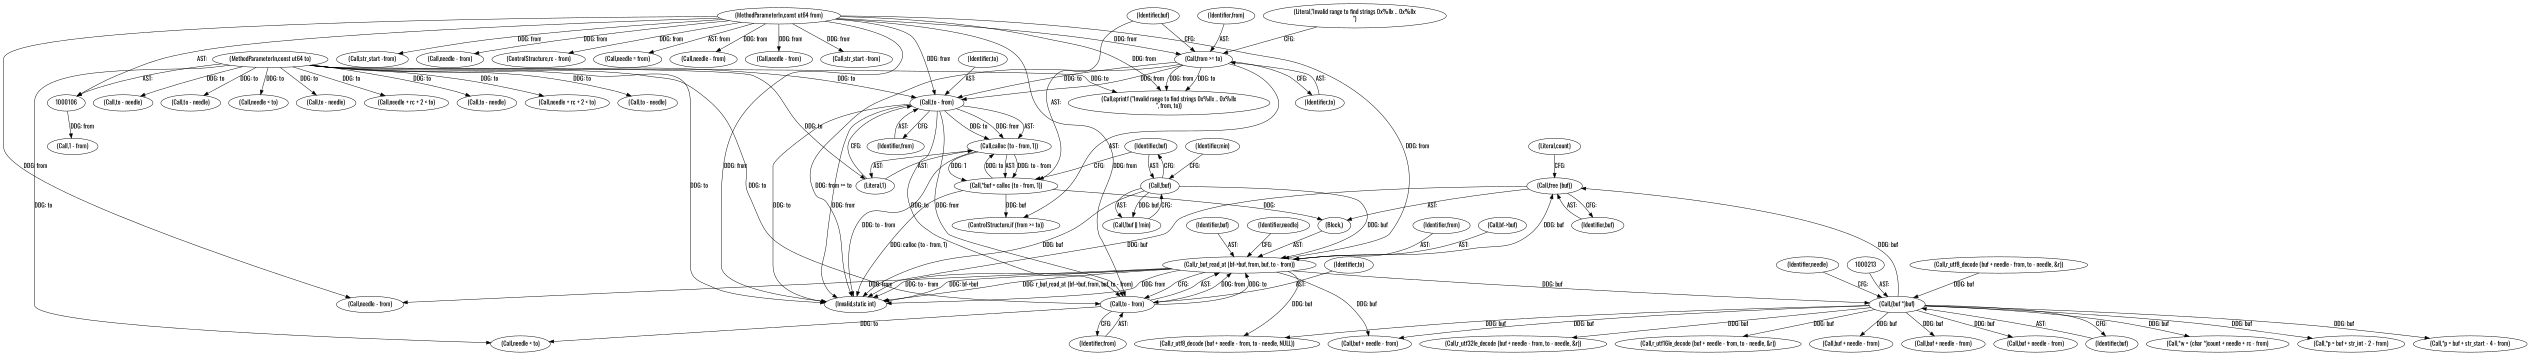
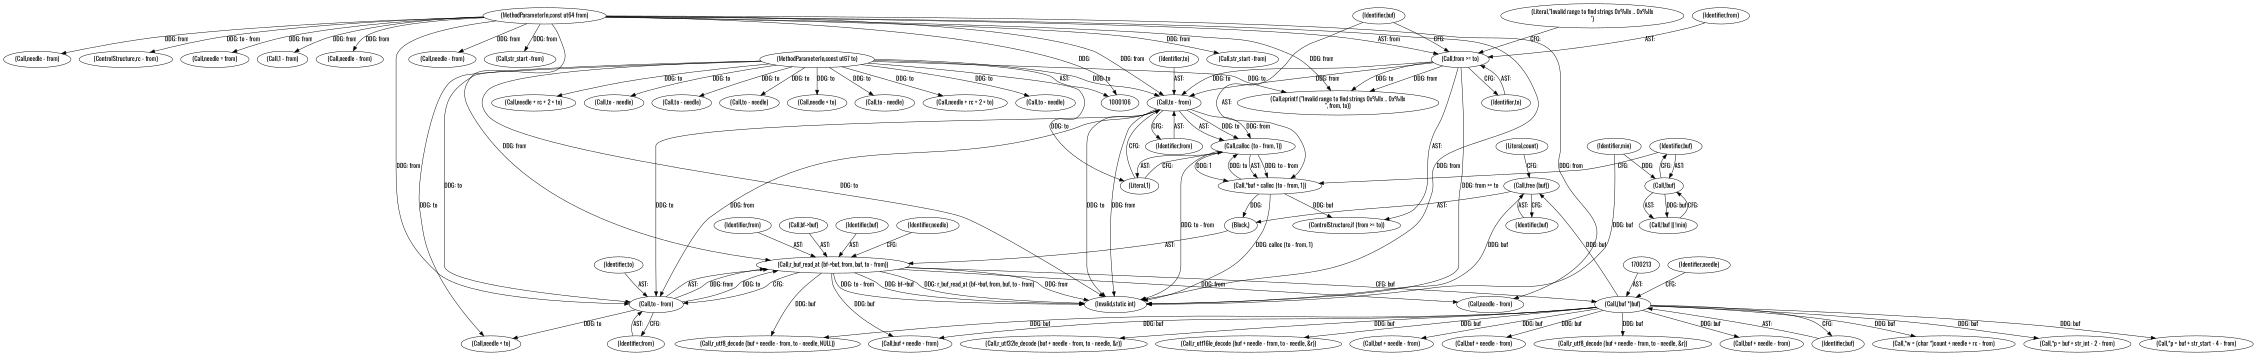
  digraph {
    fontname=Oswald
    node [fontname=Oswald]
    edge [fontname=Oswald]
    n1 [label="(Call,free (buf))"]
    n2 [label="(Identifier,buf)"]
    n3 [label="(Block,)"]
    n4 [label="(Invalid,static int)"]
    n5 [label="(Call,r_buf_read_at (bf->buf, from, buf, to - from))"]
    n6 [label="(Call,(buf *)buf)"]
    n7 [label="(Call,*w = (char *)count + needle + rc - from)"]
    n8 [label="(Call,*p = buf + str_int - 2 - from)"]
    n9 [label="(Call,r_utf8_decode (buf + needle - from, to - needle, NULL))"]
    n10 [label="(Call,*p = buf + str_start - 4 - from)"]
    n11 [label="(Call,buf + needle - from)"]
    n12 [label="(Identifier,buf)"]
    n13 [label="(Call,r_utf32le_decode (buf + needle - from, to - needle, &r))"]
    n14 [label="(Call,r_utf16le_decode (buf + needle - from, to - needle, &r))"]
    n15 [label="(Call,buf + needle - from)"]
    n16 [label="(Call,buf + needle - from)"]
    n17 [label="(Call,r_utf8_decode (buf + needle - from, to - needle, &r))"]
    n18 [label="(Call,buf + needle - from)"]
    n19 [label="(Call,to - from)"]
    n20 [label="(Call,needle - from)"]
    n21 [label="(Identifier,from)"]
    n22 [label="(Call,needle < to)"]
    n23 [label="(Call,to - from)"]
    n24 [label="(Call,calloc (to - from, 1))"]
    n25 [label="(Identifier,from)"]
    n26 [label="(Call,*buf = calloc (to - from, 1))"]
    n27 [label="(Literal,1)"]
    n28 [label="(Call,from >= to)"]
    n29 [label="(Identifier,to)"]
    n30 [label="(ControlStructure,if (from >= to))"]
    n31 [label="(Call,eprintf (\"Invalid range to find strings 0x%llx .. 0x%llx\n\", from, to))"]
    n32 [label="(MethodParameterIn,const ut64 from)"]
    n33 [label="(Call,str_start -from)"]
    n34 [label="(Call,needle - from)"]
    n35 [label="(ControlStructure,rc - from)"]
    n36 [label="(Call,needle = from)"]
    n37 [label="(Call,1 - from)"]
    n38 [label="(Call,needle - from)"]
    n39 [label="(Call,needle - from)"]
    n40 [label="(Call,str_start -from)"]
    1000106
-   n42 [label="(MethodParameterIn,const ut64 to)"]
+   n42 [label="(MethodParameterIn,const ut67 to)"]
    n43 [label="(Call,to - needle)"]
    n44 [label="(Call,to - needle)"]
    n45 [label="(Call,needle < to)"]
    n46 [label="(Call,to - needle)"]
    n47 [label="(Call,needle + rc + 2 < to)"]
    n48 [label="(Call,to - needle)"]
    n49 [label="(Call,needle + rc + 2 < to)"]
    n50 [label="(Call,to - needle)"]
    n51 [label="(Call,!buf)"]
    n52 [label="(Call,!buf || !min)"]
    n53 [label="(Identifier,buf)"]
    n54 [label="(Identifier,to)"]
    n55 [label="(Identifier,from)"]
    n56 [label="(Identifier,from)"]
    n57 [label="(Call,bf->buf)"]
    n58 [label="(Identifier,to)"]
    n59 [label="(Literal,\"Invalid range to find strings 0x%llx .. 0x%llx\n\")"]
    n60 [label="(Identifier,buf)"]
    n61 [label="(Identifier,buf)"]
    n62 [label="(Identifier,needle)"]
    n63 [label="(Identifier,needle)"]
    n64 [label="(Identifier,min)"]
    n65 [label="(Literal,count)"]
-   1000213
+   1000213 [label=1700213]
    n1 -> n2 [label="CFG: "]
    n1 -> n3 [label="AST: "]
    n1 -> n4 [label="DDG: buf"]
    n2 -> n1 [label="AST: "]
    n3 -> n5 [label="AST: "]
-   n5 -> n1 [label="DDG: buf"]
    n5 -> n4 [label="DDG: to - from"]
    n5 -> n4 [label="DDG: bf->buf"]
    n5 -> n4 [label="DDG: r_buf_read_at (bf->buf, from, buf, to - from)"]
    n5 -> n4 [label="DDG: from"]
-   n5 -> n6 [label="DDG: buf"]
+   n5 -> n6 [label="CFG: buf"]
    n5 -> n9 [label="DDG: buf"]
    n5 -> n11 [label="DDG: buf"]
    n5 -> n19 [label="CFG: "]
    n5 -> n20 [label="DDG: from"]
    n6 -> n1 [label="DDG: buf"]
    n6 -> n7 [label="DDG: buf"]
    n6 -> n8 [label="DDG: buf"]
    n6 -> n9 [label="DDG: buf"]
    n6 -> n10 [label="DDG: buf"]
    n6 -> n11 [label="DDG: buf"]
    n6 -> n12 [label="CFG: "]
    n6 -> n13 [label="DDG: buf"]
    n6 -> n14 [label="DDG: buf"]
    n6 -> n15 [label="DDG: buf"]
    n6 -> n16 [label="DDG: buf"]
-   n17 -> n6 [label="DDG: buf"]
+   n6 -> n17 [label="DDG: buf"]
    n6 -> n18 [label="DDG: buf"]
    n12 -> n6 [label="AST: "]
    n19 -> n5 [label="AST: "]
    n19 -> n5 [label="DDG: from"]
    n19 -> n5 [label="DDG: to"]
    n19 -> n21 [label="CFG: "]
    n19 -> n22 [label="DDG: to"]
    n21 -> n19 [label="AST: "]
    n23 -> n4 [label="DDG: to"]
    n23 -> n4 [label="DDG: from"]
    n23 -> n19 [label="DDG: to"]
    n23 -> n19 [label="DDG: from"]
    n23 -> n24 [label="AST: "]
    n23 -> n24 [label="DDG: to"]
    n23 -> n24 [label="DDG: from"]
    n23 -> n25 [label="CFG: "]
    n24 -> n4 [label="DDG: to - from"]
    n24 -> n26 [label="AST: "]
    n24 -> n26 [label="DDG: to - from"]
    n24 -> n26 [label="DDG: 1"]
    n24 -> n27 [label="AST: "]
    n25 -> n23 [label="AST: "]
    n26 -> n3 [label="DDG: "]
    n26 -> n4 [label="DDG: calloc (to - from, 1)"]
    n26 -> n24 [label="DDG: to"]
    n26 -> n30 [label="DDG: buf"]
    n27 -> n23 [label="CFG: "]
-   n27 -> n24 [label="AST: "]
+   n27 -> n24 [label="CFG: "]
    n28 -> n4 [label="DDG: from >= to"]
    n28 -> n23 [label="DDG: to"]
    n28 -> n23 [label="DDG: from"]
    n28 -> n29 [label="CFG: "]
    n28 -> n30 [label="AST: "]
    n28 -> n31 [label="DDG: from"]
    n28 -> n31 [label="DDG: to"]
    n29 -> n28 [label="AST: "]
    n32 -> n4 [label="DDG: from"]
    n32 -> n5 [label="DDG: from"]
    n32 -> n19 [label="DDG: from"]
    n32 -> n20 [label="DDG: from"]
    n32 -> n23 [label="DDG: from"]
-   n32 -> n28 [label="DDG: from"]
+   n32 -> n28 [label="AST: from"]
    n32 -> n31 [label="DDG: from"]
    n32 -> n33 [label="DDG: from"]
    n32 -> n34 [label="DDG: from"]
-   n32 -> n35 [label="DDG: from"]
-   n32 -> n36 [label="AST: from"]
-   1000106 -> n37 [label="DDG: from"]
+   n32 -> n35 [label="DDG: to - from"]
+   n32 -> n36 [label="DDG: from"]
+   n32 -> n37 [label="DDG: from"]
    n32 -> n38 [label="DDG: from"]
    n32 -> n39 [label="DDG: from"]
    n32 -> n40 [label="DDG: from"]
-   n32 -> 1000106 [label="AST: "]
+   n32 -> 1000106 [label="DDG: "]
    n42 -> n4 [label="DDG: to"]
    n42 -> n19 [label="DDG: to"]
    n42 -> n22 [label="DDG: to"]
    n42 -> n23 [label="DDG: to"]
    n42 -> n27 [label="DDG: to"]
    n42 -> n31 [label="DDG: to"]
    n42 -> 1000106 [label="AST: "]
    n42 -> n43 [label="DDG: to"]
    n42 -> n44 [label="DDG: to"]
    n42 -> n45 [label="DDG: to"]
    n42 -> n46 [label="DDG: to"]
    n42 -> n47 [label="DDG: to"]
    n42 -> n48 [label="DDG: to"]
    n42 -> n49 [label="DDG: to"]
    n42 -> n50 [label="DDG: to"]
-   n51 -> n4 [label="DDG: buf"]
-   n51 -> n5 [label="DDG: buf"]
+   n64 -> n4 [label="DDG: buf"]
    n51 -> n52 [label="AST: "]
    n51 -> n52 [label="DDG: buf"]
    n51 -> n53 [label="CFG: "]
    n52 -> n51 [label="CFG: "]
    n53 -> n26 [label="CFG: "]
    n53 -> n51 [label="AST: "]
    n54 -> n19 [label="AST: "]
    n55 -> n5 [label="AST: "]
    n56 -> n28 [label="AST: "]
    n57 -> n5 [label="AST: "]
    n58 -> n23 [label="AST: "]
    n59 -> n28 [label="CFG: "]
    n60 -> n5 [label="AST: "]
    n61 -> n26 [label="AST: "]
    n61 -> n28 [label="CFG: "]
    n62 -> n6 [label="CFG: "]
    n63 -> n5 [label="CFG: "]
-   n64 -> n51 [label="CFG: "]
+   n64 -> n51 [label="DDG: "]
    n65 -> n1 [label="CFG: "]
    1000213 -> n6 [label="AST: "]
  }
